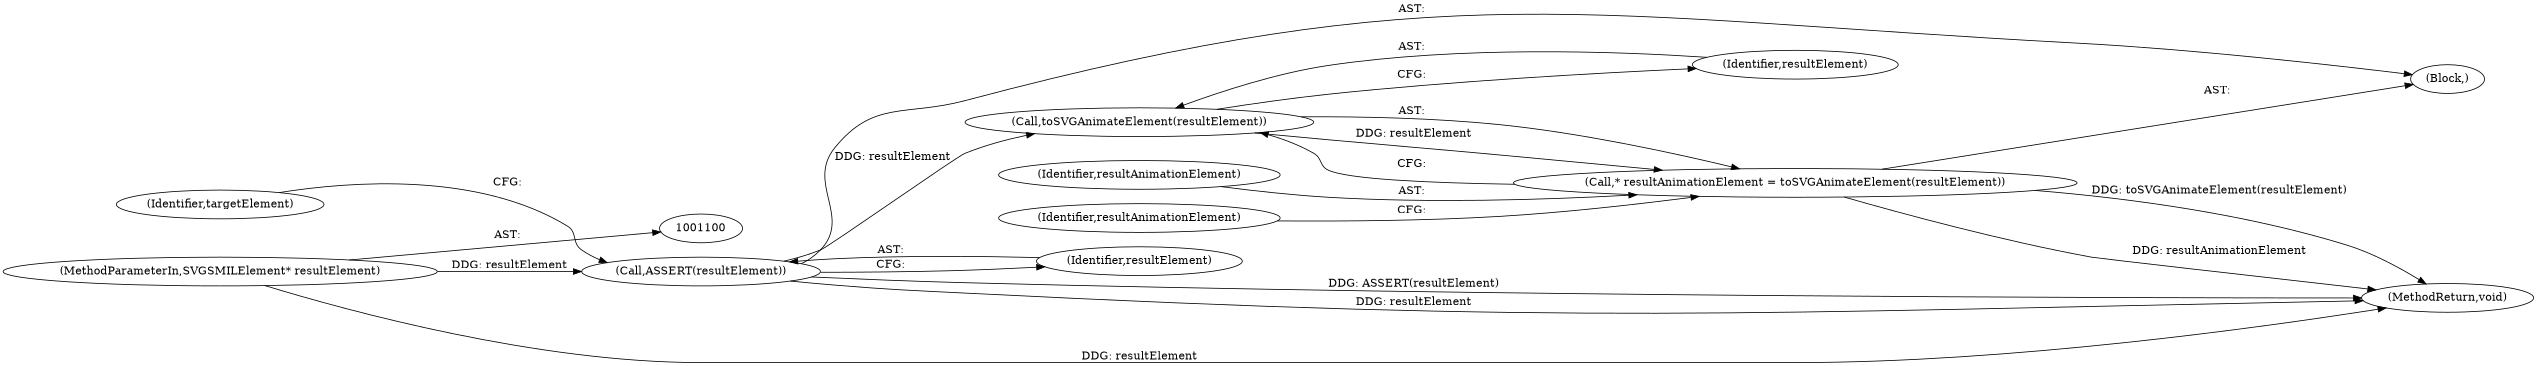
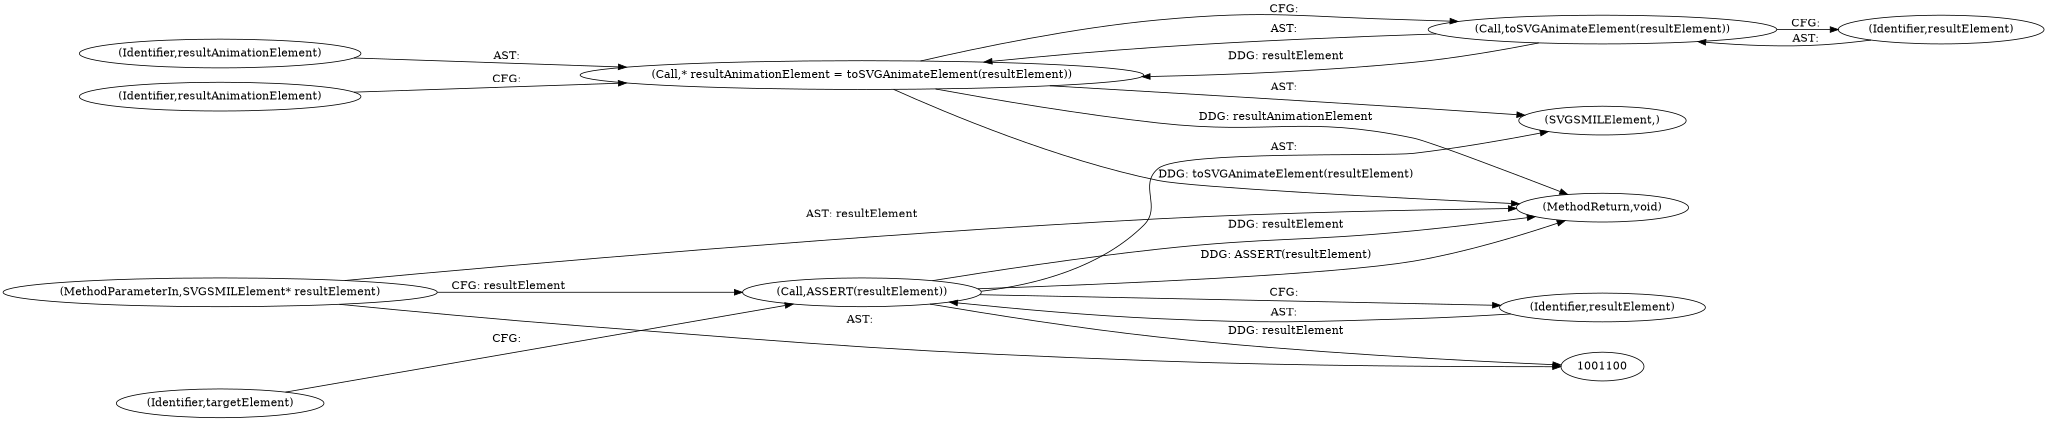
  digraph {
    rankdir=LR
    n1 [label="(Call,ASSERT(resultElement))"]
    n2 [label="(Call,toSVGAnimateElement(resultElement))"]
-   n3 [label="(Block,)"]
+   n3 [label="(SVGSMILElement,)"]
    n4 [label="(MethodReturn,void)"]
    n5 [label="(Identifier,resultElement)"]
    n6 [label="(Call,* resultAnimationElement = toSVGAnimateElement(resultElement))"]
    n7 [label="(Identifier,resultElement)"]
    n8 [label="(MethodParameterIn,SVGSMILElement* resultElement)"]
    n9 [label=1001100]
    n10 [label="(Identifier,resultAnimationElement)"]
    n11 [label="(Identifier,resultAnimationElement)"]
    n12 [label="(Identifier,targetElement)"]
-   n1 -> n2 [label="DDG: resultElement"]
+   n1 -> n9 [label="DDG: resultElement"]
    n1 -> n3 [label="AST: "]
    n1 -> n4 [label="DDG: ASSERT(resultElement)"]
    n1 -> n4 [label="DDG: resultElement"]
    n1 -> n5 [label="CFG: "]
    n2 -> n6 [label="AST: "]
    n2 -> n6 [label="DDG: resultElement"]
    n2 -> n7 [label="CFG: "]
    n5 -> n1 [label="AST: "]
    n6 -> n2 [label="CFG: "]
    n6 -> n3 [label="AST: "]
    n6 -> n4 [label="DDG: resultAnimationElement"]
    n6 -> n4 [label="DDG: toSVGAnimateElement(resultElement)"]
    n7 -> n2 [label="AST: "]
-   n8 -> n1 [label="DDG: resultElement"]
-   n8 -> n4 [label="DDG: resultElement"]
+   n8 -> n1 [label="CFG: resultElement"]
+   n8 -> n4 [label="AST: resultElement"]
    n8 -> n9 [label="AST: "]
    n10 -> n6 [label="AST: "]
    n11 -> n6 [label="CFG: "]
    n12 -> n1 [label="CFG: "]
  }
